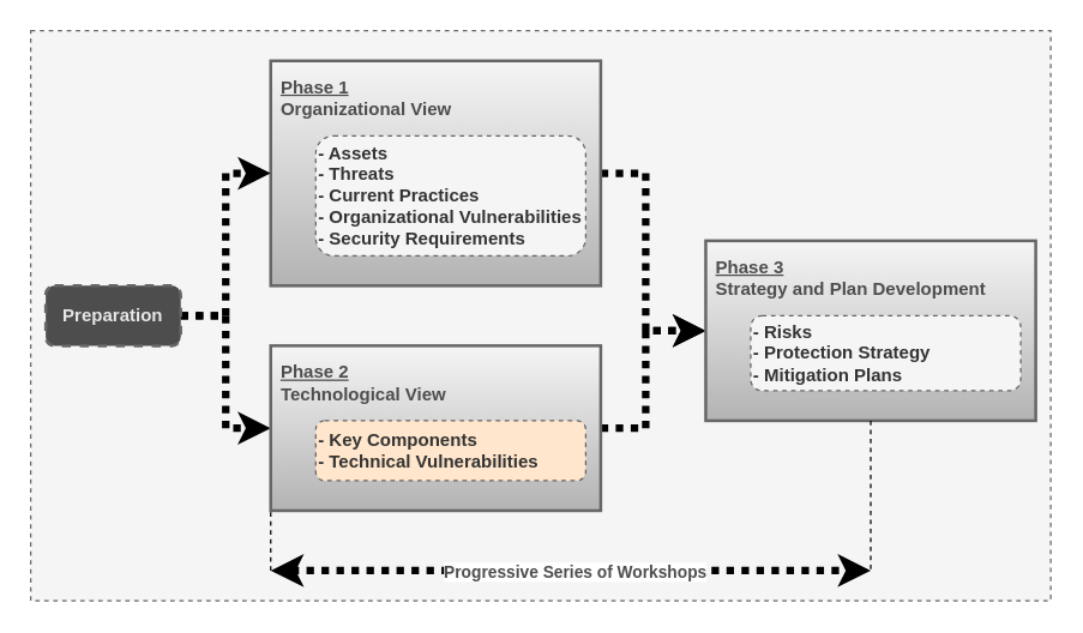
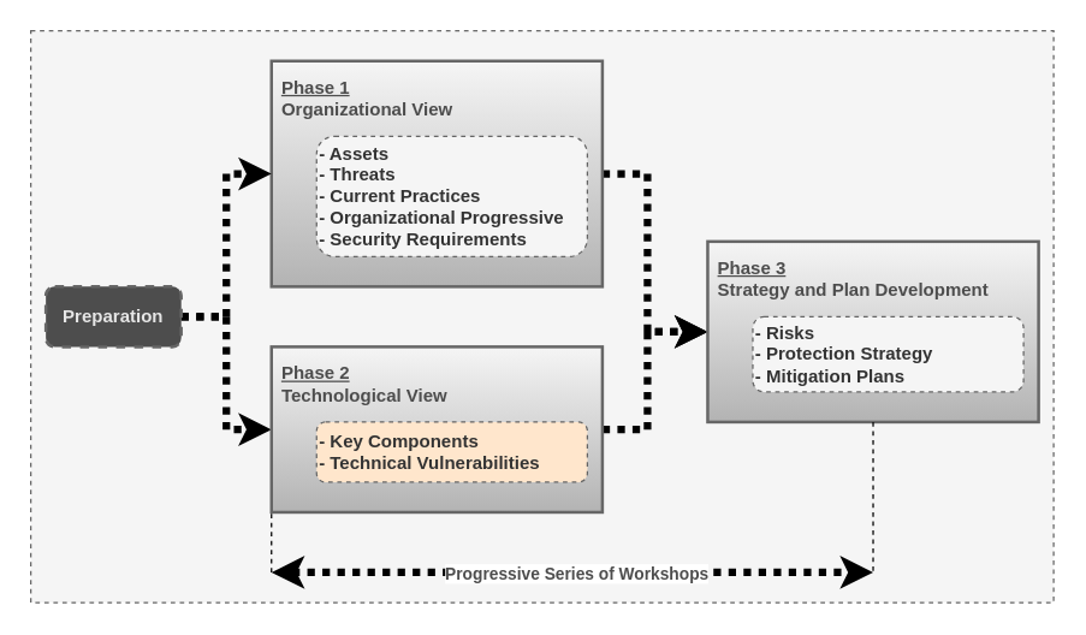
  <mxCell id="0" />
  <mxCell id="1" parent="0" />
  <mxCell id="2" value="" style="rounded=0;whiteSpace=wrap;html=1;dashed=1;strokeWidth=1;fillColor=#f5f5f5;strokeColor=#666666;fontColor=#333333;" vertex="1" parent="1"><mxGeometry x="20" y="20" width="680" height="380" as="geometry" /></mxCell>
  <mxCell id="3" style="edgeStyle=orthogonalEdgeStyle;rounded=0;orthogonalLoop=1;jettySize=auto;html=1;exitX=1;exitY=0.5;exitDx=0;exitDy=0;entryX=0;entryY=0.5;entryDx=0;entryDy=0;dashed=1;dashPattern=1 1;fontColor=#4D4D4D;strokeWidth=5;" edge="1" parent="1" source="4" target="14"><mxGeometry relative="1" as="geometry"><Array as="points"><mxPoint x="430" y="115" /><mxPoint x="430" y="220" /></Array></mxGeometry></mxCell>
  <mxCell id="4" value="" style="rounded=0;whiteSpace=wrap;html=1;strokeWidth=2;fillColor=#f5f5f5;strokeColor=#666666;gradientColor=#b3b3b3;" vertex="1" parent="1"><mxGeometry x="180" y="40" width="220" height="150" as="geometry" /></mxCell>
  <mxCell id="5" style="edgeStyle=orthogonalEdgeStyle;rounded=0;orthogonalLoop=1;jettySize=auto;html=1;exitX=1;exitY=0.5;exitDx=0;exitDy=0;entryX=0;entryY=0.5;entryDx=0;entryDy=0;fontColor=#4D4D4D;strokeWidth=5;dashed=1;dashPattern=1 1;" edge="1" parent="1" source="7" target="4"><mxGeometry relative="1" as="geometry" /></mxCell>
  <mxCell id="6" style="edgeStyle=orthogonalEdgeStyle;rounded=0;orthogonalLoop=1;jettySize=auto;html=1;exitX=1;exitY=0.5;exitDx=0;exitDy=0;entryX=0;entryY=0.5;entryDx=0;entryDy=0;dashed=1;dashPattern=1 1;fontColor=#4D4D4D;strokeWidth=5;" edge="1" parent="1" source="7" target="11"><mxGeometry relative="1" as="geometry" /></mxCell>
  <mxCell id="7" value="&lt;b&gt;&lt;font color=&quot;#e6e6e6&quot;&gt;Preparation&lt;/font&gt;&lt;/b&gt;" style="rounded=1;whiteSpace=wrap;html=1;fillColor=#4D4D4D;fontColor=#333333;strokeColor=#666666;strokeWidth=2;dashed=1;" vertex="1" parent="1"><mxGeometry x="30" y="190" width="90" height="40" as="geometry" /></mxCell>
- <mxCell id="8" value="&lt;b&gt;- Assets&lt;br&gt;- Threats&lt;br&gt;- Current Practices&lt;br&gt;- Organizational Vulnerabilities&lt;br&gt;- Security Requirements&lt;/b&gt;" style="rounded=1;whiteSpace=wrap;html=1;fontColor=#333333;fillColor=#f5f5f5;strokeColor=#666666;strokeWidth=1;align=left;dashed=1;" vertex="1" parent="1"><mxGeometry x="210" y="90" width="180" height="80" as="geometry" /></mxCell>
+ <mxCell id="8" value="&lt;b&gt;- Assets&lt;br&gt;- Threats&lt;br&gt;- Current Practices&lt;br&gt;- Organizational Progressive&lt;br&gt;- Security Requirements&lt;/b&gt;" style="rounded=1;whiteSpace=wrap;html=1;fontColor=#333333;fillColor=#f5f5f5;strokeColor=#666666;strokeWidth=1;align=left;dashed=1;" vertex="1" parent="1"><mxGeometry x="210" y="90" width="180" height="80" as="geometry" /></mxCell>
  <mxCell id="9" value="&lt;font color=&quot;#4d4d4d&quot;&gt;&lt;b&gt;&lt;u&gt;Phase 1&lt;/u&gt;&lt;br&gt;&lt;div style=&quot;&quot;&gt;&lt;div style=&quot;&quot;&gt;&lt;b&gt;&lt;div style=&quot;display: inline !important;&quot;&gt;&lt;b&gt;Organizational View&lt;/b&gt;&lt;/div&gt;&lt;/b&gt;&lt;/div&gt;&lt;/div&gt;&lt;/b&gt;&lt;/font&gt;" style="text;html=1;strokeColor=none;fillColor=none;align=left;verticalAlign=middle;whiteSpace=wrap;rounded=0;fontColor=#E6E6E6;" vertex="1" parent="1"><mxGeometry x="185" y="50" width="160" height="30" as="geometry" /></mxCell>
  <mxCell id="10" style="edgeStyle=orthogonalEdgeStyle;rounded=0;orthogonalLoop=1;jettySize=auto;html=1;exitX=1;exitY=0.5;exitDx=0;exitDy=0;dashed=1;dashPattern=1 1;fontColor=#4D4D4D;strokeWidth=5;" edge="1" parent="1" source="11"><mxGeometry relative="1" as="geometry"><mxPoint x="470" y="220" as="targetPoint" /><Array as="points"><mxPoint x="430" y="285" /><mxPoint x="430" y="220" /></Array></mxGeometry></mxCell>
  <mxCell id="11" value="" style="rounded=0;whiteSpace=wrap;html=1;strokeWidth=2;fillColor=#f5f5f5;strokeColor=#666666;gradientColor=#b3b3b3;" vertex="1" parent="1"><mxGeometry x="180" y="230" width="220" height="110" as="geometry" /></mxCell>
  <mxCell id="12" value="&lt;b&gt;- Key Components&lt;br&gt;- Technical Vulnerabilities&lt;/b&gt;" style="rounded=1;whiteSpace=wrap;html=1;fontColor=#333333;fillColor=#ffe6cc;strokeColor=#666666;strokeWidth=1;align=left;dashed=1;" vertex="1" parent="1"><mxGeometry x="210" y="280" width="180" height="40" as="geometry" /></mxCell>
  <mxCell id="13" value="&lt;font color=&quot;#4d4d4d&quot;&gt;&lt;b&gt;&lt;u&gt;Phase 2&lt;/u&gt;&lt;br&gt;&lt;div style=&quot;&quot;&gt;&lt;div style=&quot;&quot;&gt;Technological View&lt;/div&gt;&lt;/div&gt;&lt;/b&gt;&lt;/font&gt;" style="text;html=1;strokeColor=none;fillColor=none;align=left;verticalAlign=middle;whiteSpace=wrap;rounded=0;fontColor=#E6E6E6;" vertex="1" parent="1"><mxGeometry x="185" y="240" width="160" height="30" as="geometry" /></mxCell>
  <mxCell id="14" value="" style="rounded=0;whiteSpace=wrap;html=1;strokeWidth=2;fillColor=#f5f5f5;strokeColor=#666666;gradientColor=#b3b3b3;" vertex="1" parent="1"><mxGeometry x="470" y="160" width="220" height="120" as="geometry" /></mxCell>
  <mxCell id="15" value="&lt;b&gt;- Risks&lt;br&gt;- Protection Strategy&lt;br&gt;- Mitigation Plans&lt;/b&gt;" style="rounded=1;whiteSpace=wrap;html=1;fontColor=#333333;fillColor=#f5f5f5;strokeColor=#666666;strokeWidth=1;align=left;dashed=1;" vertex="1" parent="1"><mxGeometry x="500" y="210" width="180" height="50" as="geometry" /></mxCell>
  <mxCell id="16" value="&lt;font color=&quot;#4d4d4d&quot;&gt;&lt;b&gt;&lt;u&gt;Phase 3&lt;/u&gt;&lt;br&gt;&lt;div style=&quot;&quot;&gt;&lt;div style=&quot;&quot;&gt;Strategy and Plan Development&lt;/div&gt;&lt;/div&gt;&lt;/b&gt;&lt;/font&gt;" style="text;html=1;strokeColor=none;fillColor=none;align=left;verticalAlign=middle;whiteSpace=wrap;rounded=0;fontColor=#E6E6E6;" vertex="1" parent="1"><mxGeometry x="475" y="170" width="195" height="30" as="geometry" /></mxCell>
  <mxCell id="17" value="" style="endArrow=classic;startArrow=classic;html=1;rounded=0;dashed=1;dashPattern=1 1;fontColor=#4D4D4D;strokeWidth=5;" edge="1" parent="1"><mxGeometry width="50" height="50" relative="1" as="geometry"><mxPoint x="180" y="380" as="sourcePoint" /><mxPoint x="580" y="380" as="targetPoint" /></mxGeometry></mxCell>
  <mxCell id="18" value="&lt;b&gt;Progressive Series of Workshops&lt;/b&gt;" style="edgeLabel;html=1;align=center;verticalAlign=middle;resizable=0;points=[];fontColor=#4D4D4D;" vertex="1" connectable="0" parent="1"><mxGeometry x="382.333" y="380" as="geometry" /></mxCell>
  <mxCell id="19" value="" style="endArrow=none;dashed=1;html=1;rounded=0;fontColor=#4D4D4D;strokeWidth=1;entryX=0;entryY=1;entryDx=0;entryDy=0;" edge="1" parent="1" target="11"><mxGeometry width="50" height="50" relative="1" as="geometry"><mxPoint x="180" y="380" as="sourcePoint" /><mxPoint x="140" y="420" as="targetPoint" /></mxGeometry></mxCell>
  <mxCell id="20" value="" style="endArrow=none;dashed=1;html=1;rounded=0;fontColor=#4D4D4D;strokeWidth=1;exitX=0.5;exitY=1;exitDx=0;exitDy=0;" edge="1" parent="1" source="14"><mxGeometry width="50" height="50" relative="1" as="geometry"><mxPoint x="550" y="350" as="sourcePoint" /><mxPoint x="580" y="380" as="targetPoint" /></mxGeometry></mxCell>
